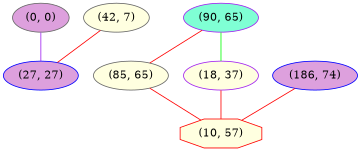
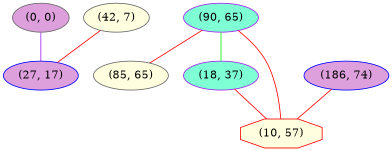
  graph {
    node [color=gray40 fillcolor=plum shape=ellipse style=filled]
    edge [color=red weight=1]
    "(0, 0)"
-   "(27, 17)" [color=blue label="(27, 27)"]
+   "(27, 17)" [color=blue]
    "(90, 65)" [color=purple fillcolor=aquamarine]
    "(85, 65)" [fillcolor=lightyellow]
-   "(18, 37)" [color=purple fillcolor=lightyellow]
+   "(18, 37)" [color=purple fillcolor=aquamarine]
    n6 [color=red fillcolor=lightyellow label="(10, 57)" shape=octagon]
    "(42, 7)" [fillcolor=lightyellow]
    "(186, 74)" [color=blue]
    "(0, 0)" -- "(27, 17)" [color=purple weight=4]
    "(90, 65)" -- "(85, 65)"
    "(90, 65)" -- "(18, 37)" [color=green weight=2]
-   "(85, 65)" -- n6
+   "(90, 65)" -- n6
    "(18, 37)" -- n6
    "(42, 7)" -- "(27, 17)"
    "(186, 74)" -- n6
  }
